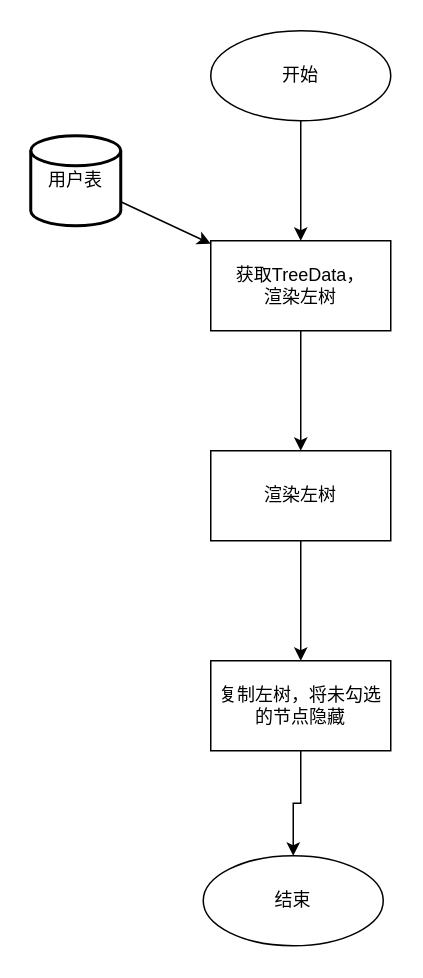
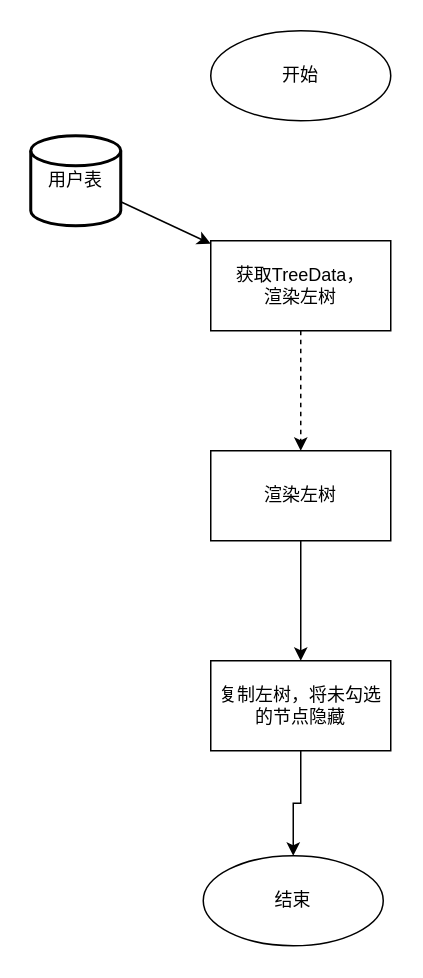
  <mxCell id="0" />
  <mxCell id="1" parent="0" />
- <mxCell id="2" value="" style="edgeStyle=orthogonalEdgeStyle;rounded=0;orthogonalLoop=1;jettySize=auto;html=1;" edge="1" parent="1" source="3" target="5"><mxGeometry relative="1" as="geometry" /></mxCell>
  <mxCell id="3" value="开始" style="ellipse;whiteSpace=wrap;html=1;" vertex="1" parent="1"><mxGeometry x="140" y="20" width="120" height="60" as="geometry" /></mxCell>
- <mxCell id="4" value="" style="edgeStyle=orthogonalEdgeStyle;rounded=0;orthogonalLoop=1;jettySize=auto;html=1;" edge="1" parent="1" source="5" target="9"><mxGeometry relative="1" as="geometry" /></mxCell>
+ <mxCell id="4" value="" style="edgeStyle=orthogonalEdgeStyle;rounded=0;orthogonalLoop=1;jettySize=auto;html=1;dashed=1;" edge="1" parent="1" source="5" target="9"><mxGeometry relative="1" as="geometry" /></mxCell>
  <mxCell id="5" value="获取TreeData，&lt;br&gt;渲染左树" style="whiteSpace=wrap;html=1;" vertex="1" parent="1"><mxGeometry x="140" y="160" width="120" height="60" as="geometry" /></mxCell>
  <mxCell id="6" value="用户表" style="strokeWidth=2;html=1;shape=mxgraph.flowchart.database;whiteSpace=wrap;" vertex="1" parent="1"><mxGeometry x="20" y="90" width="60" height="60" as="geometry" /></mxCell>
  <mxCell id="7" value="" style="curved=1;endArrow=classic;html=1;rounded=0;" edge="1" parent="1" source="6" target="5"><mxGeometry width="50" height="50" relative="1" as="geometry"><mxPoint x="80" y="170" as="sourcePoint" /><mxPoint x="150.711" y="120" as="targetPoint" /></mxGeometry></mxCell>
  <mxCell id="8" value="" style="edgeStyle=orthogonalEdgeStyle;rounded=0;orthogonalLoop=1;jettySize=auto;html=1;" edge="1" parent="1" source="9" target="11"><mxGeometry relative="1" as="geometry" /></mxCell>
  <mxCell id="9" value="渲染左树" style="whiteSpace=wrap;html=1;" vertex="1" parent="1"><mxGeometry x="140" y="300" width="120" height="60" as="geometry" /></mxCell>
  <mxCell id="10" value="" style="edgeStyle=orthogonalEdgeStyle;rounded=0;orthogonalLoop=1;jettySize=auto;html=1;" edge="1" parent="1" source="11" target="12"><mxGeometry relative="1" as="geometry" /></mxCell>
  <mxCell id="11" value="复制左树，将未勾选的节点隐藏" style="whiteSpace=wrap;html=1;" vertex="1" parent="1"><mxGeometry x="140" y="440" width="120" height="60" as="geometry" /></mxCell>
  <mxCell id="12" value="结束" style="ellipse;whiteSpace=wrap;html=1;" vertex="1" parent="1"><mxGeometry x="135" y="570" width="120" height="60" as="geometry" /></mxCell>
